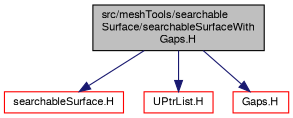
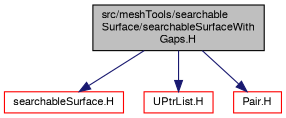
  digraph {
    node [color=red fontname=FreeSans fontsize=10 shape=record]
    edge [color=midnightblue fontname=FreeSans fontsize=10 labelfontname=FreeSans labelfontsize=10 style=solid]
    n1 [color=black fillcolor=grey75 fontcolor=black height=0.2 label="src/meshTools/searchable\lSurface/searchableSurfaceWith\lGaps.H" style=filled width=0.4]
    n2 [height=0.2 label="searchableSurface.H" width=0.4]
    n3 [height=0.2 label="UPtrList.H" width=0.4]
-   n4 [height=0.2 label="Gaps.H" width=0.4]
+   n4 [height=0.2 label="Pair.H" width=0.4]
    n1 -> n2
    n1 -> n3
    n1 -> n4
  }
